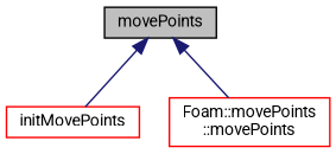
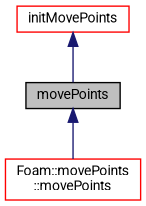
  digraph {
    fontname=Roboto
    rankdir=TB
    node [color=red fontname=Roboto fontsize=10 shape=record]
    edge [color=midnightblue dir=back fontname=Roboto fontsize=10 labelfontname=Helvetica labelfontsize=10 style=solid]
    n1 [color=black fillcolor=grey75 fontcolor=black height=0.2 label=movePoints style=filled width=0.4]
    n2 [height=0.2 label=initMovePoints width=0.4]
    n3 [height=0.2 label="Foam::movePoints\l::movePoints" width=0.4]
-   n1 -> n2
+   n2 -> n1
    n1 -> n3
  }
